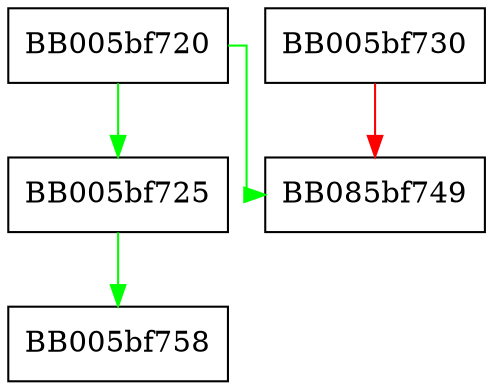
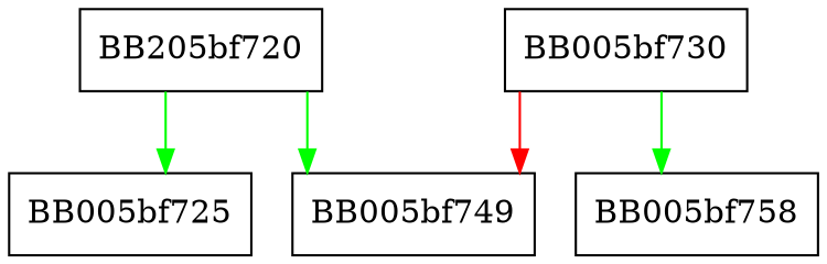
  digraph {
    splines=ortho
    node [shape=box]
    edge [color=green]
-   BB005bf720
+   BB005bf720 [label=BB205bf720]
    BB005bf725
-   BB005bf749 [label=BB085bf749]
+   BB005bf749
    BB005bf730
    BB005bf758
    BB005bf720 -> BB005bf725
    BB005bf720 -> BB005bf749
    BB005bf730 -> BB005bf749 [color=red]
-   BB005bf725 -> BB005bf758
+   BB005bf730 -> BB005bf758
  }
